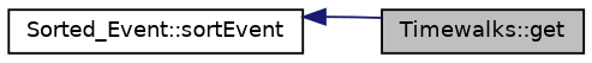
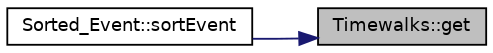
  digraph {
    rankdir=RL
    node [color=black fontname=Helvetica fontsize=10 shape=record style=filled]
    n1 [fillcolor=grey75 fontcolor=black height=0.2 label="Timewalks::get" width=0.4]
    n2 [fillcolor=white height=0.2 label="Sorted_Event::sortEvent" width=0.4]
-   n2 -> n1 [color=midnightblue dir=back fontname=Helvetica fontsize=10 labelfontname=Helvetica labelfontsize=10 style=solid]
+   n1 -> n2 [color=midnightblue dir=back fontname=Helvetica fontsize=10 labelfontname=Helvetica labelfontsize=10 style=solid]
  }
